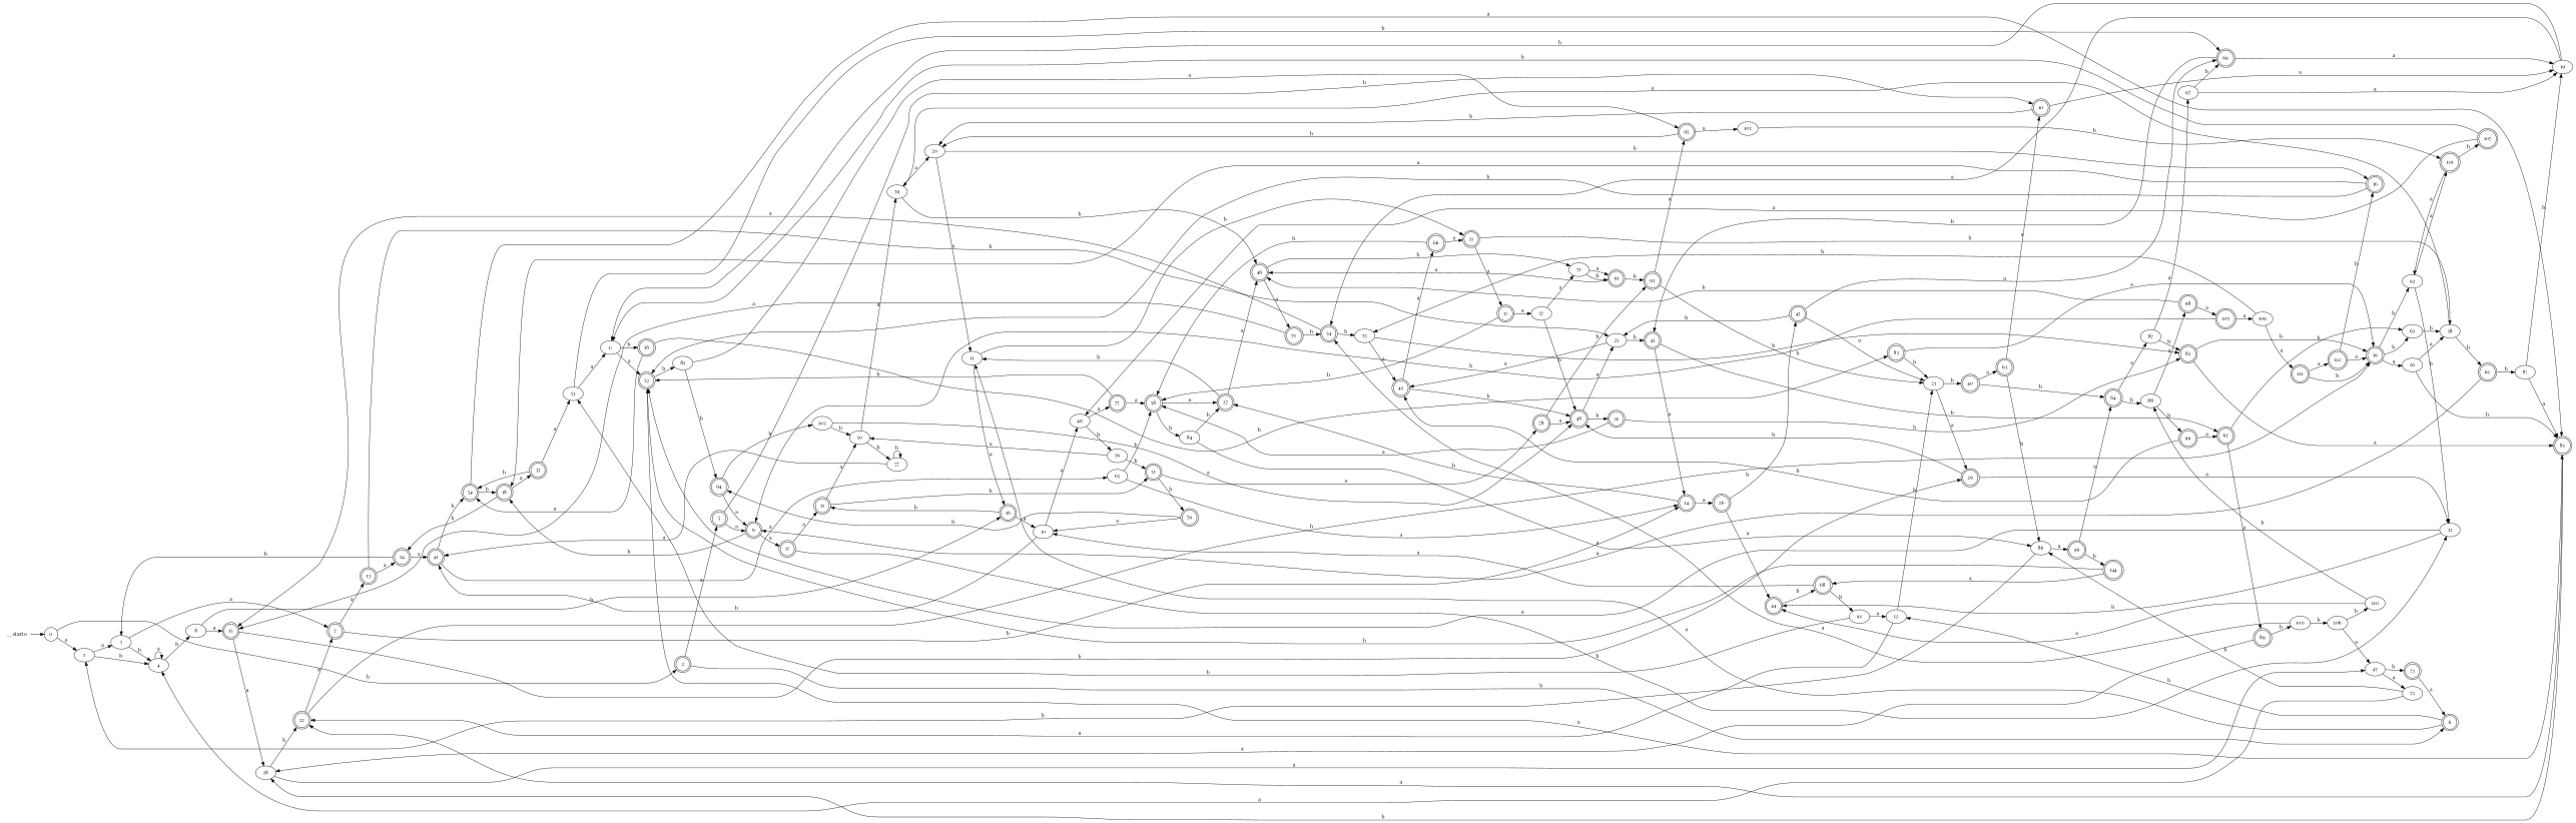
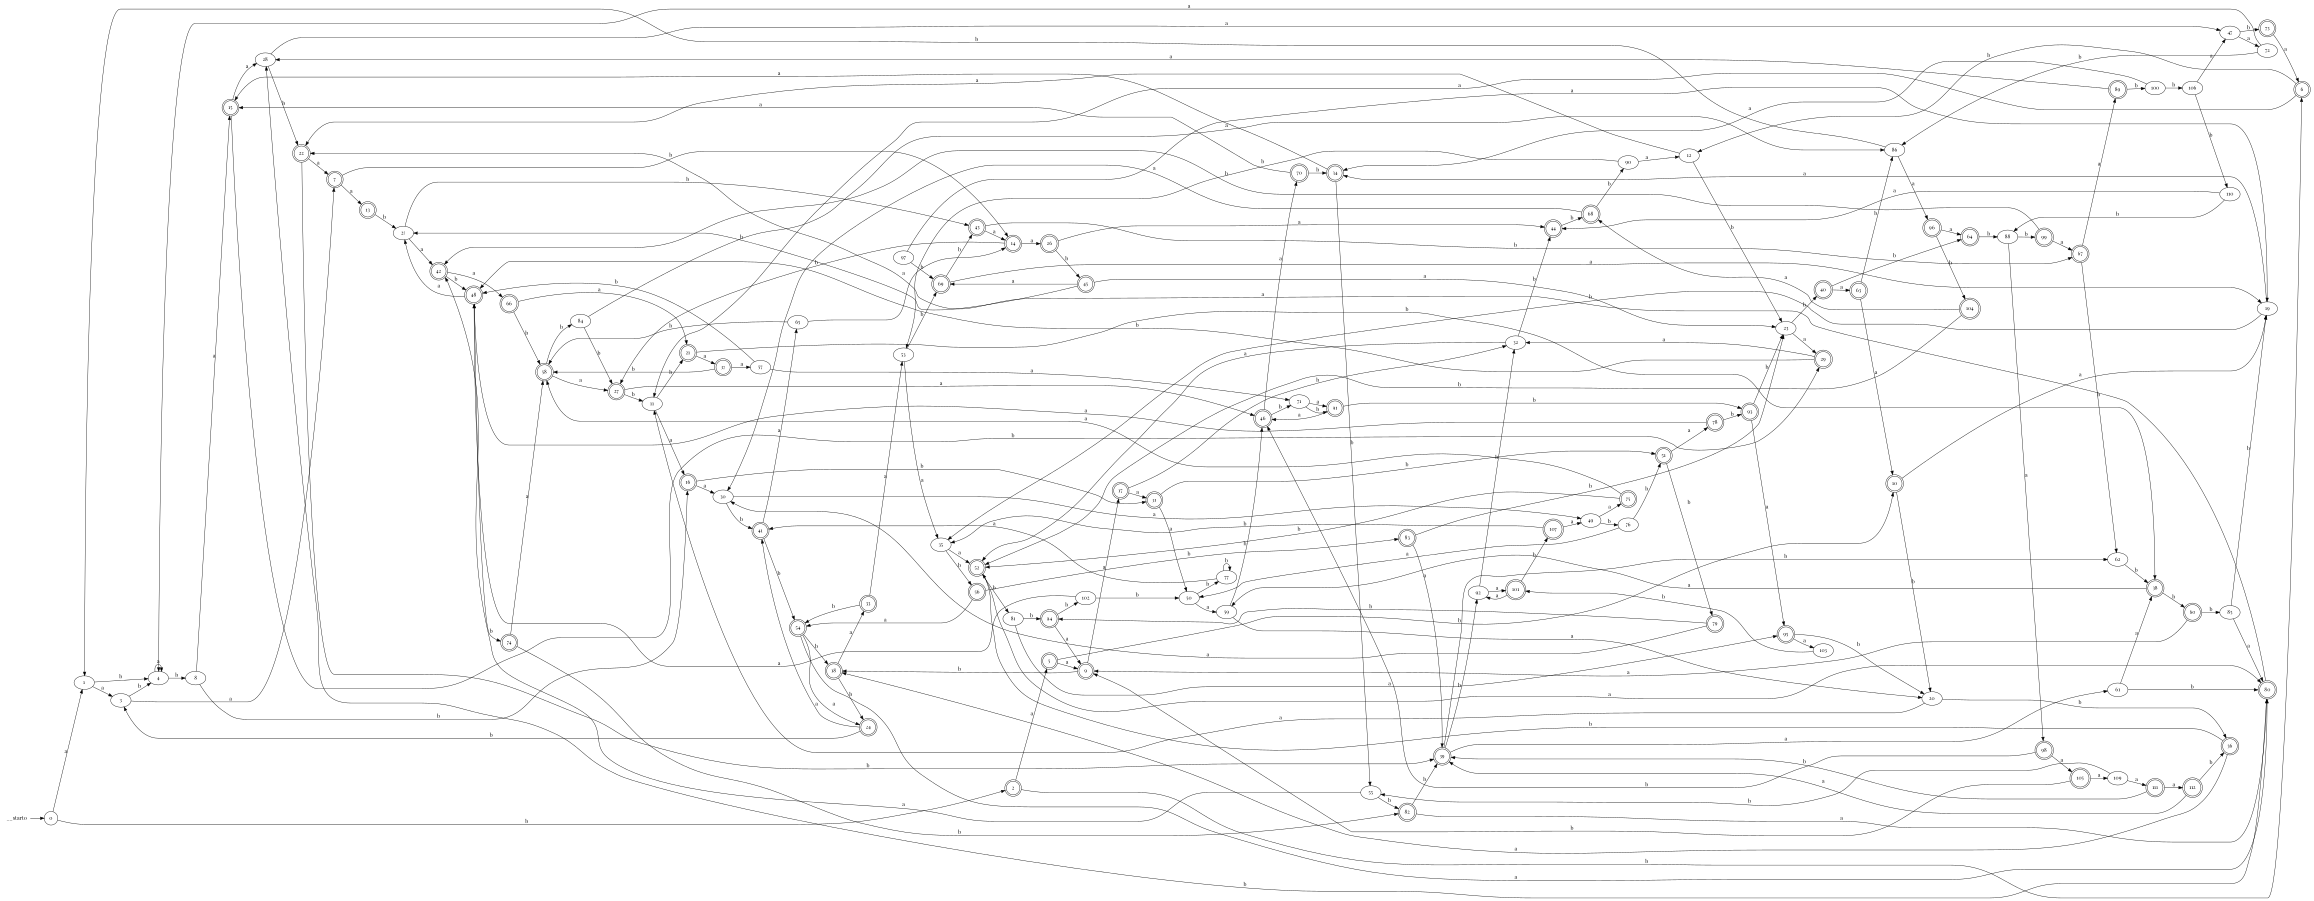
  digraph {
    fontname="Playfair Display"
    rankdir=LR
    node [fontname="Playfair Display" shape=doublecircle]
    edge [fontname="Playfair Display"]
    __start0 [shape=none]
    0 [shape=circle]
    1 [shape=""]
    2
    3 [shape=""]
    4 [shape=""]
    5
    6
    7
    8 [shape=""]
    9
    10
    11 [shape=""]
    12 [shape=""]
    13
    14
    15
    16
    17
    18
    19 [shape=""]
    20 [shape=""]
    21
    22
    23 [shape=""]
    24
    25 [shape=""]
    26
    27
    28 [shape=""]
    29
    30 [shape=""]
    31
    32 [shape=""]
    33
    34
    35 [shape=""]
    36
    37
-   38 [shape=""]
+   38
    39
    40
    41
    42
    43
    44
    45
    46
    47 [shape=""]
    48
    49 [shape=""]
    50 [shape=""]
    51
    52
    53 [shape=""]
    54
    55 [shape=""]
    56
    57 [shape=""]
    58
    59 [shape=""]
    60
    61 [shape=""]
    62 [shape=""]
    92 [shape=""]
    63
    64
    65 [shape=""]
    66
    67
    68
    69
    70
    71 [shape=""]
    72 [shape=""]
    73
    74
    75
    76 [shape=""]
    77 [shape=""]
    78
    79
    80
    81 [shape=""]
    82
    83
    84 [shape=""]
    85 [shape=""]
    86 [shape=""]
-   87 [shape=""]
    88 [shape=""]
    89
    90 [shape=""]
    91
    93
    94
    95
    96
    97 [shape=""]
    98
    99
    100 [shape=""]
    101
    102 [shape=""]
    103 [shape=""]
-   104 [label=144]
+   104
    105
    106 [shape=""]
    107
    109 [shape=""]
    110 [shape=""]
    111
    112
    __start0 -> 0
    0 -> 1 [label=a]
    0 -> 2 [label=b]
    1 -> 3 [label=a]
    1 -> 4 [label=b]
    2 -> 5 [label=a]
    2 -> 6 [label=b]
    3 -> 4 [label=b]
    3 -> 7 [label=a]
    4 -> 4 [label=a]
    4 -> 8 [label=b]
    5 -> 9 [label=a]
    5 -> 10 [label=b]
    6 -> 11 [label=a]
    6 -> 12 [label=b]
    7 -> 13 [label=a]
    7 -> 14 [label=b]
    8 -> 15 [label=a]
    8 -> 16 [label=b]
    9 -> 17 [label=a]
    9 -> 18 [label=b]
    10 -> 19 [label=a]
    10 -> 20 [label=b]
    11 -> 16 [label=a]
    11 -> 21 [label=b]
    12 -> 22 [label=a]
    12 -> 23 [label=b]
-   13 -> 24 [label=a]
+   54 -> 24 [label=a]
    13 -> 25 [label=b]
    14 -> 26 [label=a]
    14 -> 27 [label=b]
    15 -> 28 [label=a]
    15 -> 29 [label=b]
    16 -> 30 [label=a]
    16 -> 31 [label=b]
    17 -> 31 [label=a]
    17 -> 32 [label=b]
    18 -> 24 [label=b]
    18 -> 33 [label=a]
    19 -> 34 [label=a]
    19 -> 35 [label=b]
    20 -> 11 [label=a]
    20 -> 36 [label=b]
    21 -> 37 [label=a]
    21 -> 38 [label=b]
    22 -> 7 [label=a]
    22 -> 39 [label=b]
    23 -> 29 [label=a]
    23 -> 40 [label=b]
    24 -> 3 [label=b]
    24 -> 41 [label=a]
    25 -> 42 [label=a]
    25 -> 43 [label=b]
    26 -> 44 [label=a]
    26 -> 45 [label=b]
    27 -> 11 [label=b]
    27 -> 46 [label=a]
    28 -> 22 [label=b]
    28 -> 47 [label=a]
    29 -> 32 [label=a]
    29 -> 48 [label=b]
    30 -> 41 [label=b]
    30 -> 49 [label=a]
    31 -> 50 [label=a]
    31 -> 51 [label=b]
    32 -> 44 [label=b]
    32 -> 52 [label=a]
    33 -> 53 [label=a]
    33 -> 54 [label=b]
    34 -> 15 [label=a]
    34 -> 55 [label=b]
    35 -> 52 [label=a]
    35 -> 56 [label=b]
    36 -> 18 [label=a]
    36 -> 52 [label=b]
    37 -> 57 [label=a]
    37 -> 58 [label=b]
    38 -> 59 [label=a]
    38 -> 60 [label=b]
    39 -> 61 [label=a]
    39 -> 62 [label=b]
    39 -> 92 [label=b]
    40 -> 63 [label=a]
    40 -> 64 [label=b]
    41 -> 54 [label=b]
    41 -> 65 [label=a]
    42 -> 48 [label=b]
    42 -> 66 [label=a]
    43 -> 14 [label=a]
    43 -> 67 [label=b]
    44 -> 68 [label=b]
    45 -> 23 [label=a]
    45 -> 25 [label=b]
    45 -> 69 [label=a]
    46 -> 70 [label=a]
    46 -> 71 [label=b]
    47 -> 72 [label=a]
    47 -> 73 [label=b]
    48 -> 25 [label=a]
    48 -> 74 [label=b]
    49 -> 75 [label=a]
    49 -> 76 [label=b]
    50 -> 59 [label=a]
    50 -> 77 [label=b]
    51 -> 78 [label=a]
    51 -> 79 [label=b]
    52 -> 80 [label=a]
    52 -> 81 [label=b]
    53 -> 35 [label=a]
    53 -> 69 [label=b]
    54 -> 18 [label=b]
    54 -> 80 [label=a]
    55 -> 42 [label=a]
    55 -> 82 [label=b]
    56 -> 54 [label=a]
    56 -> 83 [label=b]
    57 -> 48 [label=b]
    57 -> 71 [label=a]
    58 -> 27 [label=a]
    58 -> 84 [label=b]
    59 -> 20 [label=a]
    59 -> 46 [label=b]
    60 -> 9 [label=a]
    60 -> 85 [label=b]
    61 -> 38 [label=a]
    61 -> 80 [label=b]
    62 -> 38 [label=b]
    92 -> 32 [label=b]
    92 -> 101 [label=a]
    63 -> 10 [label=a]
    63 -> 86 [label=b]
-   64 -> 87 [label=a]
    64 -> 88 [label=b]
    65 -> 14 [label=a]
    65 -> 58 [label=b]
    66 -> 21 [label=a]
    66 -> 58 [label=b]
    67 -> 62 [label=b]
    67 -> 89 [label=a]
    68 -> 30 [label=a]
    68 -> 90 [label=b]
    69 -> 19 [label=a]
    69 -> 43 [label=b]
    70 -> 15 [label=a]
    70 -> 34 [label=b]
    71 -> 91 [label=a]
    71 -> 91 [label=b]
    72 -> 4 [label=a]
    72 -> 86 [label=b]
    73 -> 6 [label=a]
    74 -> 58 [label=a]
    74 -> 82 [label=b]
    75 -> 52 [label=b]
    75 -> 58 [label=a]
    76 -> 50 [label=a]
    76 -> 51 [label=b]
    77 -> 41 [label=a]
    77 -> 77 [label=b]
    78 -> 48 [label=a]
    78 -> 93 [label=b]
    79 -> 30 [label=a]
    79 -> 94 [label=b]
    80 -> 22 [label=a]
    80 -> 28 [label=b]
    81 -> 94 [label=b]
    81 -> 95 [label=a]
    82 -> 39 [label=b]
    82 -> 80 [label=a]
    83 -> 23 [label=b]
    83 -> 39 [label=a]
    84 -> 27 [label=b]
    84 -> 86 [label=a]
    85 -> 19 [label=b]
    85 -> 80 [label=a]
    86 -> 1 [label=b]
    86 -> 96 [label=a]
-   87 -> 82 [label=b]
-   87 -> 97 [label=a]
    88 -> 98 [label=a]
    88 -> 99 [label=b]
    89 -> 28 [label=a]
    89 -> 100 [label=b]
    90 -> 12 [label=a]
    90 -> 53 [label=b]
    91 -> 46 [label=a]
    91 -> 93 [label=b]
    93 -> 23 [label=b]
    93 -> 95 [label=a]
    94 -> 9 [label=a]
    94 -> 102 [label=b]
    95 -> 20 [label=b]
    95 -> 103 [label=a]
    96 -> 64 [label=a]
    96 -> 104 [label=b]
    97 -> 19 [label=a]
    97 -> 69 [label=b]
    98 -> 46 [label=b]
    98 -> 105 [label=a]
    99 -> 42 [label=b]
    99 -> 67 [label=a]
    100 -> 34 [label=a]
    100 -> 106 [label=b]
    101 -> 92 [label=a]
    101 -> 107 [label=b]
    102 -> 48 [label=a]
    102 -> 50 [label=b]
    103 -> 101 [label=b]
    104 -> 52 [label=b]
    104 -> 68 [label=a]
    105 -> 9 [label=b]
    105 -> 109 [label=a]
    106 -> 47 [label=a]
    106 -> 110 [label=b]
    107 -> 35 [label=b]
    107 -> 49 [label=a]
    109 -> 55 [label=b]
    109 -> 111 [label=a]
    110 -> 44 [label=a]
    110 -> 88 [label=b]
    111 -> 39 [label=b]
    111 -> 112 [label=a]
    112 -> 36 [label=b]
    112 -> 39 [label=a]
  }
